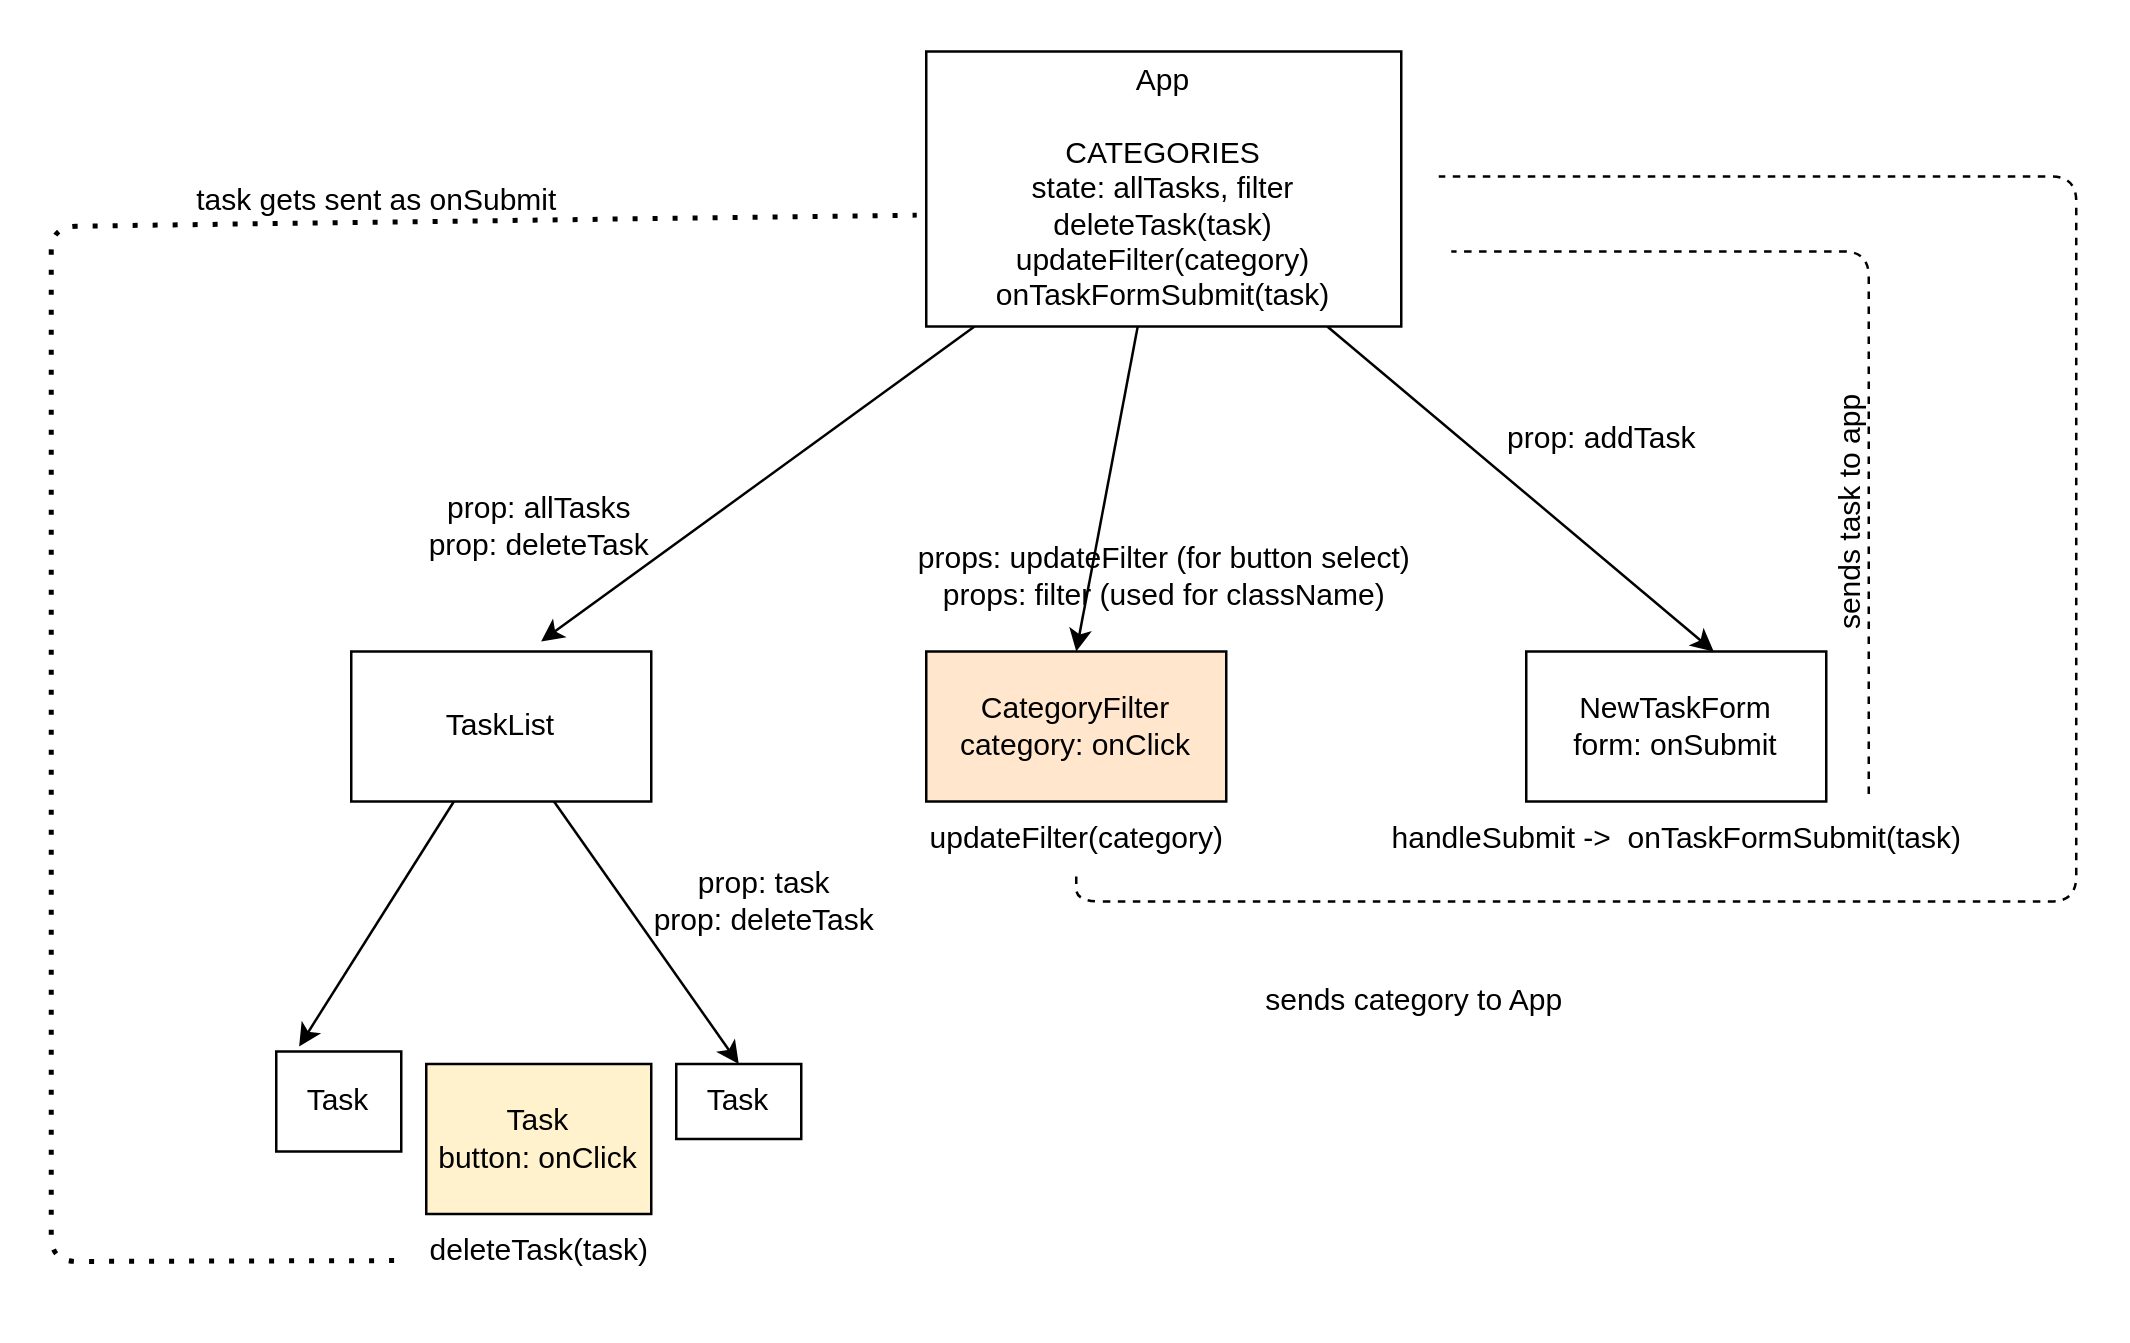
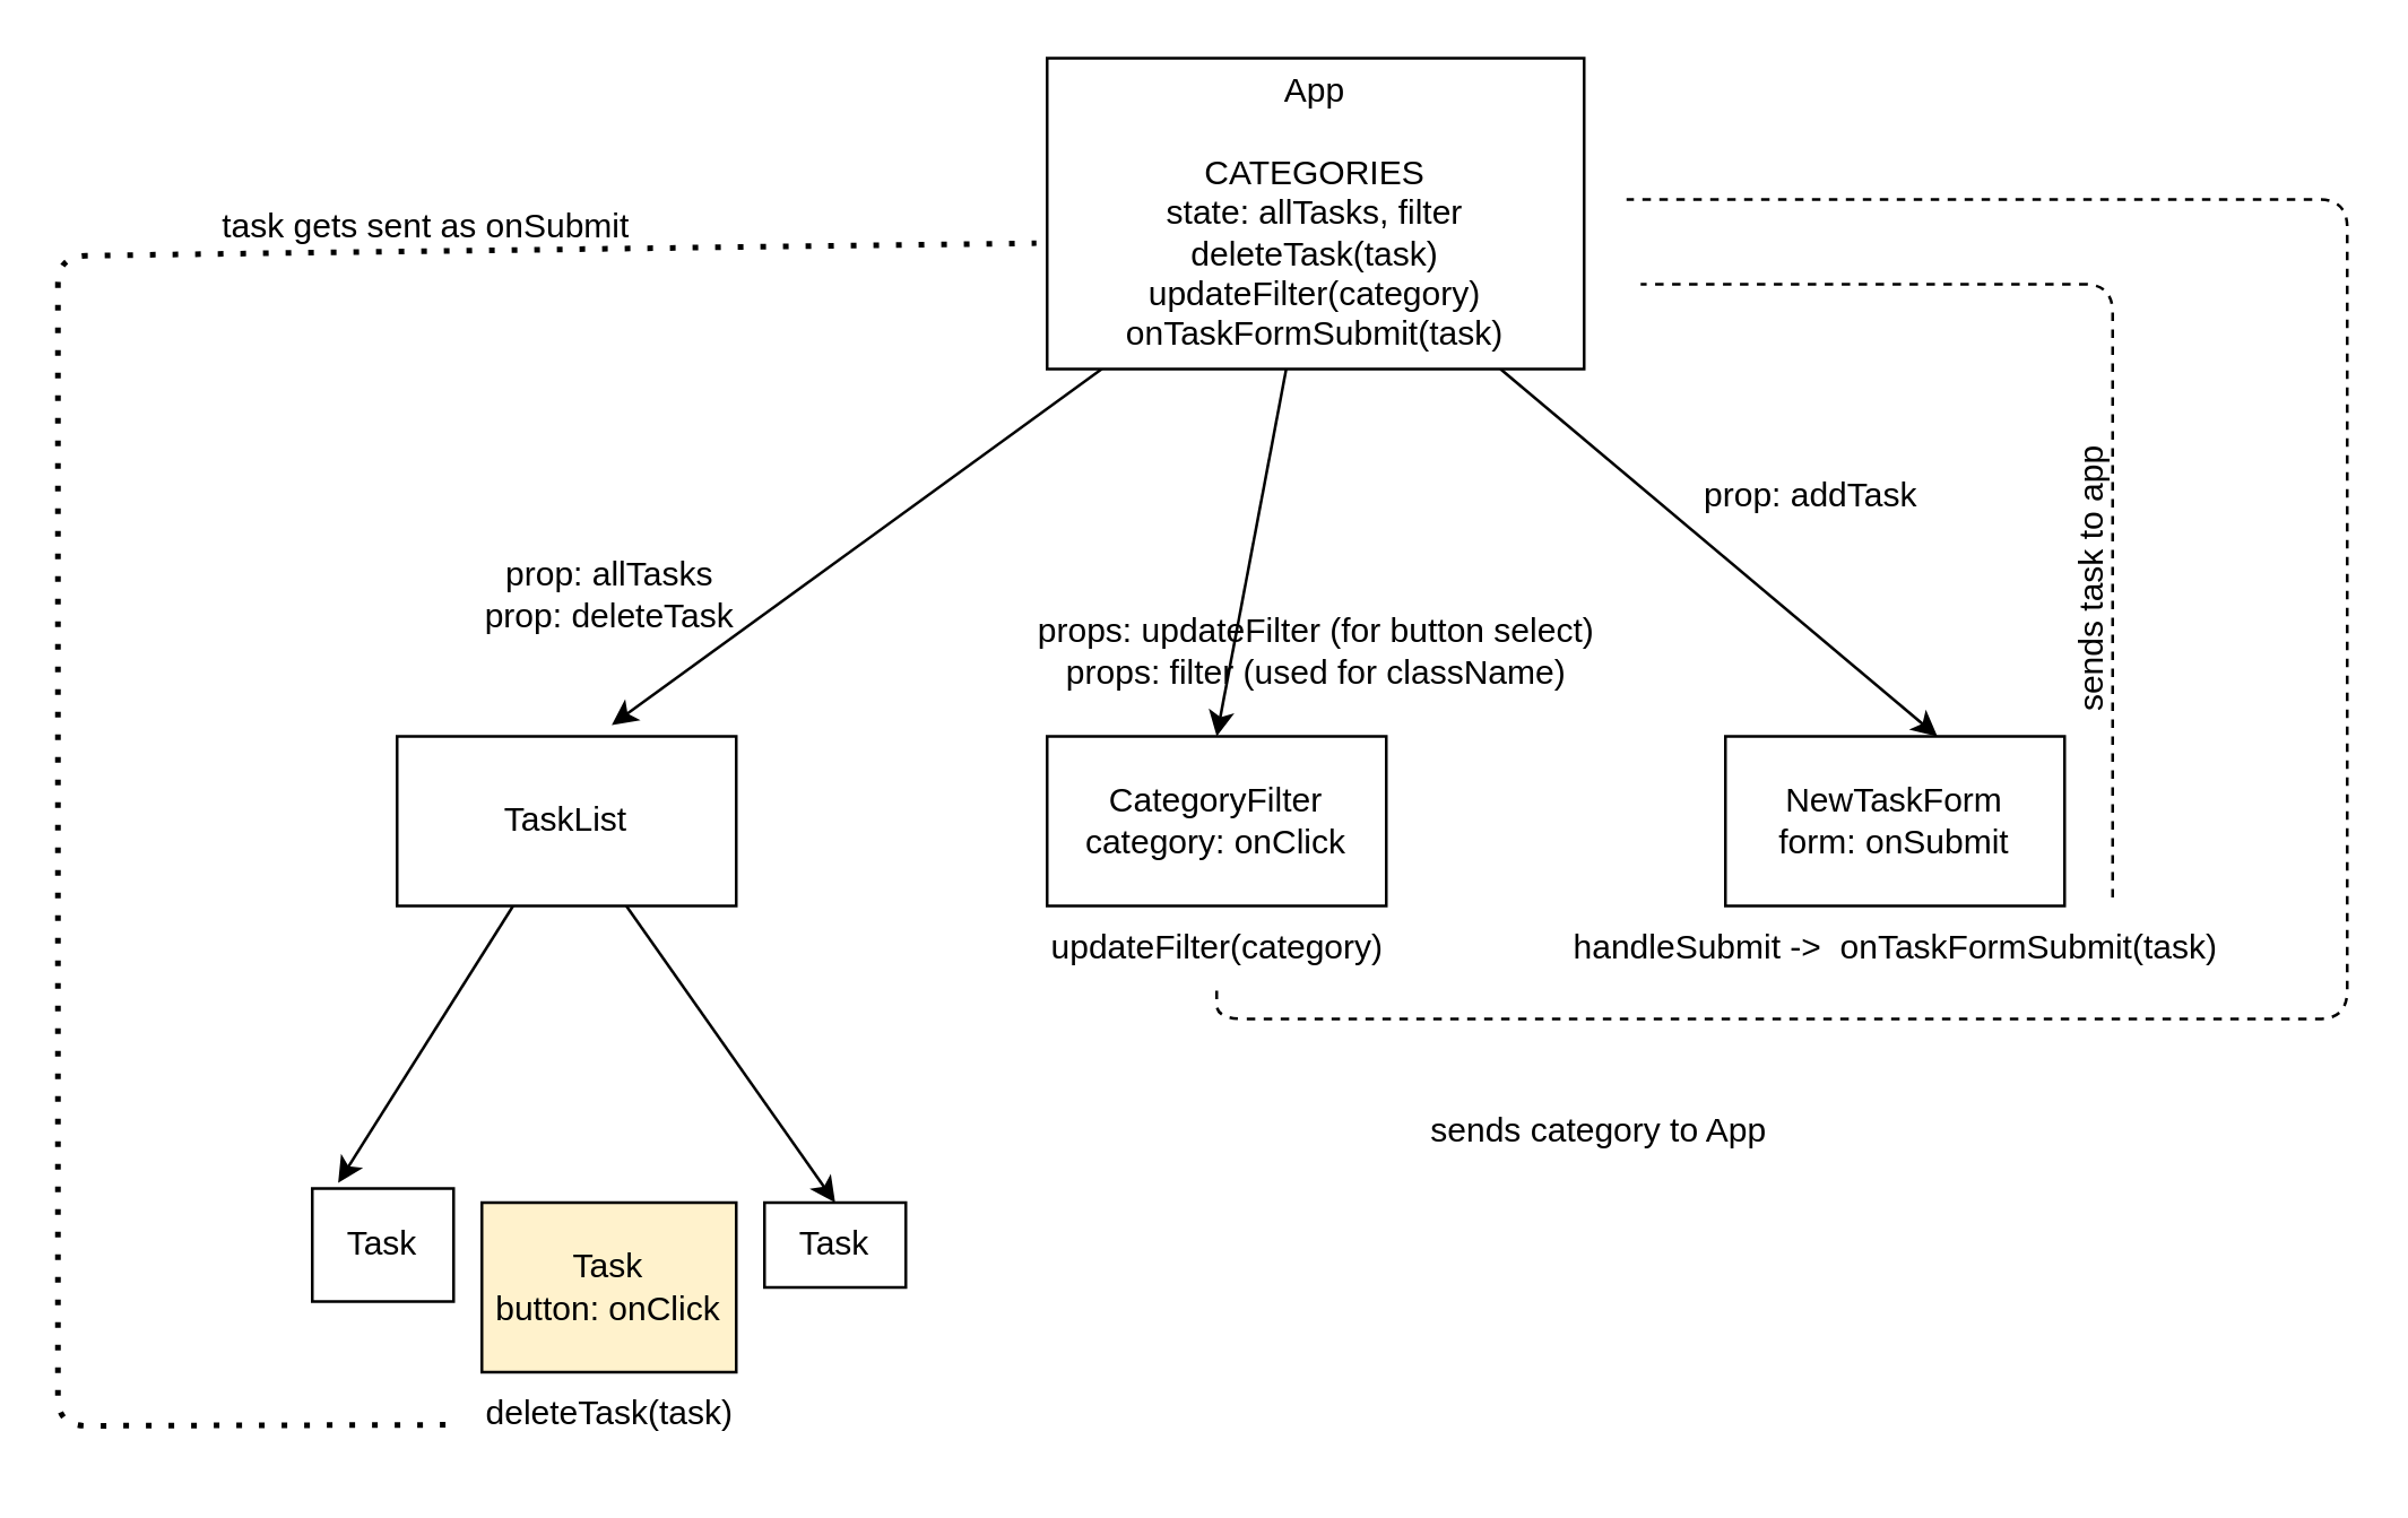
  <mxCell id="0" />
  <mxCell id="1" parent="0" />
  <mxCell id="2" style="edgeStyle=none;html=1;entryX=0.633;entryY=-0.067;entryDx=0;entryDy=0;entryPerimeter=0;" edge="1" parent="1" source="5" target="8"><mxGeometry relative="1" as="geometry" /></mxCell>
  <mxCell id="3" style="edgeStyle=none;html=1;entryX=0.5;entryY=0;entryDx=0;entryDy=0;" edge="1" parent="1" source="5" target="9"><mxGeometry relative="1" as="geometry" /></mxCell>
  <mxCell id="4" style="edgeStyle=none;html=1;entryX=0.625;entryY=0;entryDx=0;entryDy=0;entryPerimeter=0;" edge="1" parent="1" source="5" target="10"><mxGeometry relative="1" as="geometry" /></mxCell>
  <mxCell id="5" value="App&lt;br&gt;&lt;br&gt;CATEGORIES&lt;br&gt;state: allTasks, filter&lt;br&gt;deleteTask(task)&lt;br&gt;updateFilter(category)&lt;br&gt;onTaskFormSubmit(task)" style="whiteSpace=wrap;html=1;" vertex="1" parent="1"><mxGeometry x="370" y="20" width="190" height="110" as="geometry" /></mxCell>
  <mxCell id="6" style="edgeStyle=none;html=1;entryX=0.183;entryY=-0.05;entryDx=0;entryDy=0;entryPerimeter=0;" edge="1" parent="1" source="8" target="12"><mxGeometry relative="1" as="geometry" /></mxCell>
  <mxCell id="7" style="edgeStyle=none;html=1;entryX=0.5;entryY=0;entryDx=0;entryDy=0;" edge="1" parent="1" source="8" target="14"><mxGeometry relative="1" as="geometry" /></mxCell>
  <mxCell id="8" value="TaskList" style="whiteSpace=wrap;html=1;" vertex="1" parent="1"><mxGeometry x="140" y="260" width="120" height="60" as="geometry" /></mxCell>
- <mxCell id="9" value="CategoryFilter&lt;br&gt;category: onClick" style="whiteSpace=wrap;html=1;fillColor=#ffe6cc;" vertex="1" parent="1"><mxGeometry x="370" y="260" width="120" height="60" as="geometry" /></mxCell>
+ <mxCell id="9" value="CategoryFilter&lt;br&gt;category: onClick" style="whiteSpace=wrap;html=1;" vertex="1" parent="1"><mxGeometry x="370" y="260" width="120" height="60" as="geometry" /></mxCell>
  <mxCell id="10" value="NewTaskForm&lt;br&gt;form: onSubmit" style="whiteSpace=wrap;html=1;" vertex="1" parent="1"><mxGeometry x="610" y="260" width="120" height="60" as="geometry" /></mxCell>
  <mxCell id="11" value="prop: allTasks&lt;br&gt;prop: deleteTask" style="text;html=1;align=center;verticalAlign=middle;resizable=0;points=[];autosize=1;strokeColor=none;fillColor=none;" vertex="1" parent="1"><mxGeometry x="160" y="190" width="110" height="40" as="geometry" /></mxCell>
  <mxCell id="12" value="Task" style="whiteSpace=wrap;html=1;" vertex="1" parent="1"><mxGeometry x="110" y="420" width="50" height="40" as="geometry" /></mxCell>
  <mxCell id="13" value="Task&lt;br&gt;button: onClick" style="whiteSpace=wrap;html=1;fillColor=#fff2cc;" vertex="1" parent="1"><mxGeometry x="170" y="425" width="90" height="60" as="geometry" /></mxCell>
  <mxCell id="14" value="Task" style="whiteSpace=wrap;html=1;" vertex="1" parent="1"><mxGeometry x="270" y="425" width="50" height="30" as="geometry" /></mxCell>
- <mxCell id="15" value="prop: task&lt;br&gt;prop: deleteTask" style="text;html=1;align=center;verticalAlign=middle;resizable=0;points=[];autosize=1;strokeColor=none;fillColor=none;" vertex="1" parent="1"><mxGeometry x="250" y="340" width="110" height="40" as="geometry" /></mxCell>
  <mxCell id="16" value="deleteTask(task)" style="text;html=1;align=center;verticalAlign=middle;resizable=0;points=[];autosize=1;strokeColor=none;fillColor=none;" vertex="1" parent="1"><mxGeometry x="160" y="485" width="110" height="30" as="geometry" /></mxCell>
  <mxCell id="17" value="task gets sent as onSubmit" style="text;html=1;align=center;verticalAlign=middle;resizable=0;points=[];autosize=1;strokeColor=none;fillColor=none;" vertex="1" parent="1"><mxGeometry x="65" y="65" width="170" height="30" as="geometry" /></mxCell>
  <mxCell id="18" value="" style="endArrow=none;dashed=1;html=1;dashPattern=1 3;strokeWidth=2;entryX=-0.02;entryY=0.595;entryDx=0;entryDy=0;entryPerimeter=0;exitX=-0.026;exitY=0.621;exitDx=0;exitDy=0;exitPerimeter=0;" edge="1" parent="1" source="16" target="5"><mxGeometry width="50" height="50" relative="1" as="geometry"><mxPoint x="260" y="130" as="sourcePoint" /><mxPoint x="310" y="80" as="targetPoint" /><Array as="points"><mxPoint x="20" y="504" /><mxPoint x="20" y="90" /></Array></mxGeometry></mxCell>
  <mxCell id="19" value="props: updateFilter (for button select)&lt;br&gt;props: filter (used for className)" style="text;html=1;align=center;verticalAlign=middle;resizable=0;points=[];autosize=1;strokeColor=none;fillColor=none;" vertex="1" parent="1"><mxGeometry x="355" y="210" width="220" height="40" as="geometry" /></mxCell>
  <mxCell id="20" value="prop: addTask" style="text;html=1;align=center;verticalAlign=middle;resizable=0;points=[];autosize=1;strokeColor=none;fillColor=none;" vertex="1" parent="1"><mxGeometry x="590" y="160" width="100" height="30" as="geometry" /></mxCell>
  <mxCell id="21" value="updateFilter(category)" style="text;html=1;align=center;verticalAlign=middle;resizable=0;points=[];autosize=1;strokeColor=none;fillColor=none;" vertex="1" parent="1"><mxGeometry x="360" y="320" width="140" height="30" as="geometry" /></mxCell>
  <mxCell id="22" value="" style="endArrow=none;dashed=1;html=1;" edge="1" parent="1" source="21"><mxGeometry width="50" height="50" relative="1" as="geometry"><mxPoint x="430" y="360" as="sourcePoint" /><mxPoint x="575" y="70" as="targetPoint" /><Array as="points"><mxPoint x="430" y="360" /><mxPoint x="830" y="360" /><mxPoint x="830" y="70" /></Array></mxGeometry></mxCell>
  <mxCell id="23" value="sends category to App" style="text;html=1;align=center;verticalAlign=middle;resizable=0;points=[];autosize=1;strokeColor=none;fillColor=none;" vertex="1" parent="1"><mxGeometry x="495" y="385" width="140" height="30" as="geometry" /></mxCell>
  <mxCell id="24" value="handleSubmit -&amp;gt;&amp;nbsp; onTaskFormSubmit(task)" style="text;html=1;align=center;verticalAlign=middle;resizable=0;points=[];autosize=1;strokeColor=none;fillColor=none;" vertex="1" parent="1"><mxGeometry x="545" y="320" width="250" height="30" as="geometry" /></mxCell>
  <mxCell id="25" value="" style="endArrow=none;dashed=1;html=1;" edge="1" parent="1"><mxGeometry width="50" height="50" relative="1" as="geometry"><mxPoint x="747" y="317" as="sourcePoint" /><mxPoint x="580" y="100" as="targetPoint" /><Array as="points"><mxPoint x="747" y="100" /></Array></mxGeometry></mxCell>
  <mxCell id="26" value="sends task to app" style="text;html=1;align=center;verticalAlign=middle;resizable=0;points=[];autosize=1;strokeColor=none;fillColor=none;rotation=-90;" vertex="1" parent="1"><mxGeometry x="680" y="190" width="120" height="30" as="geometry" /></mxCell>
